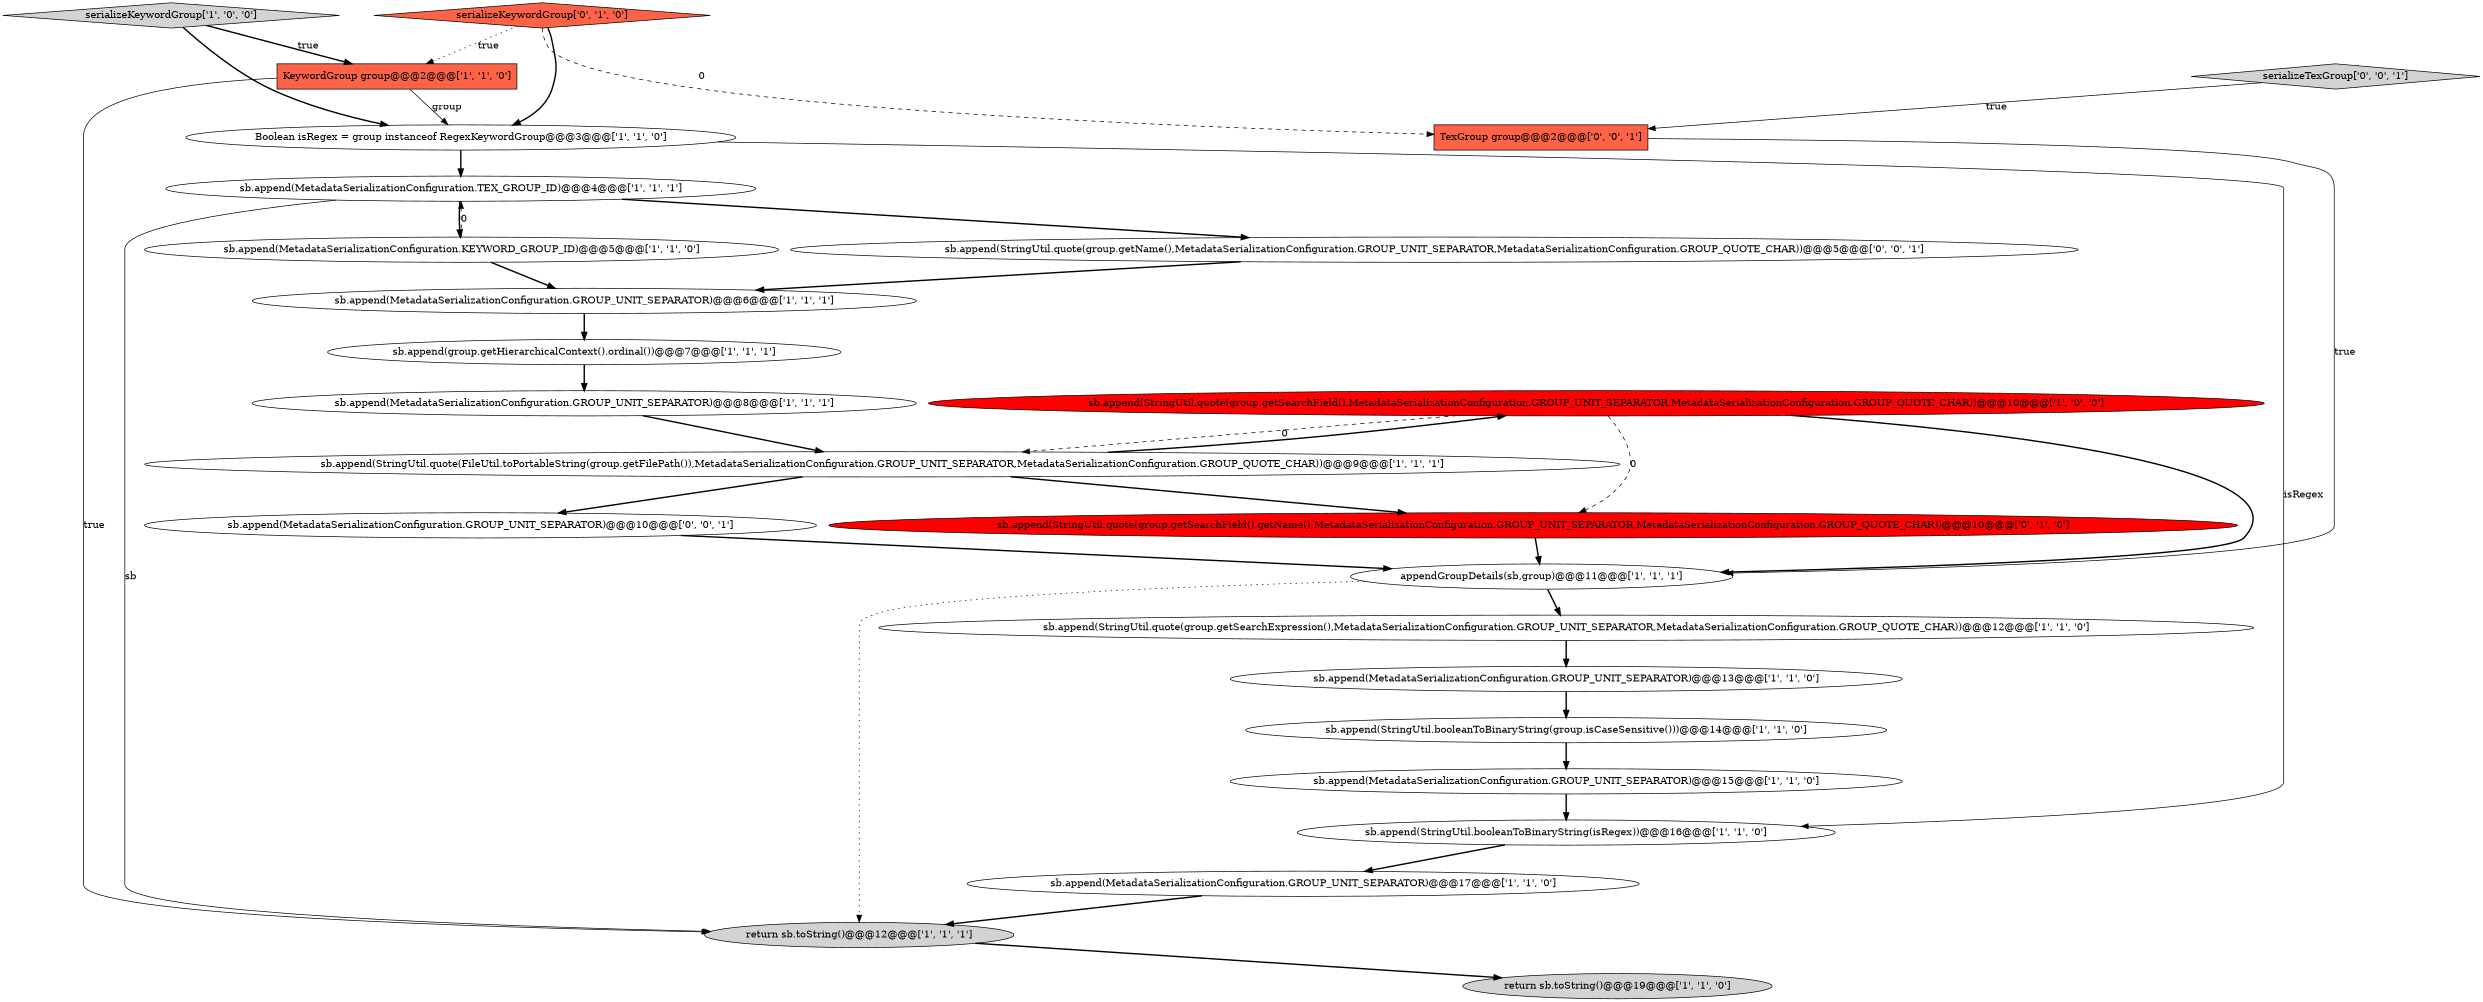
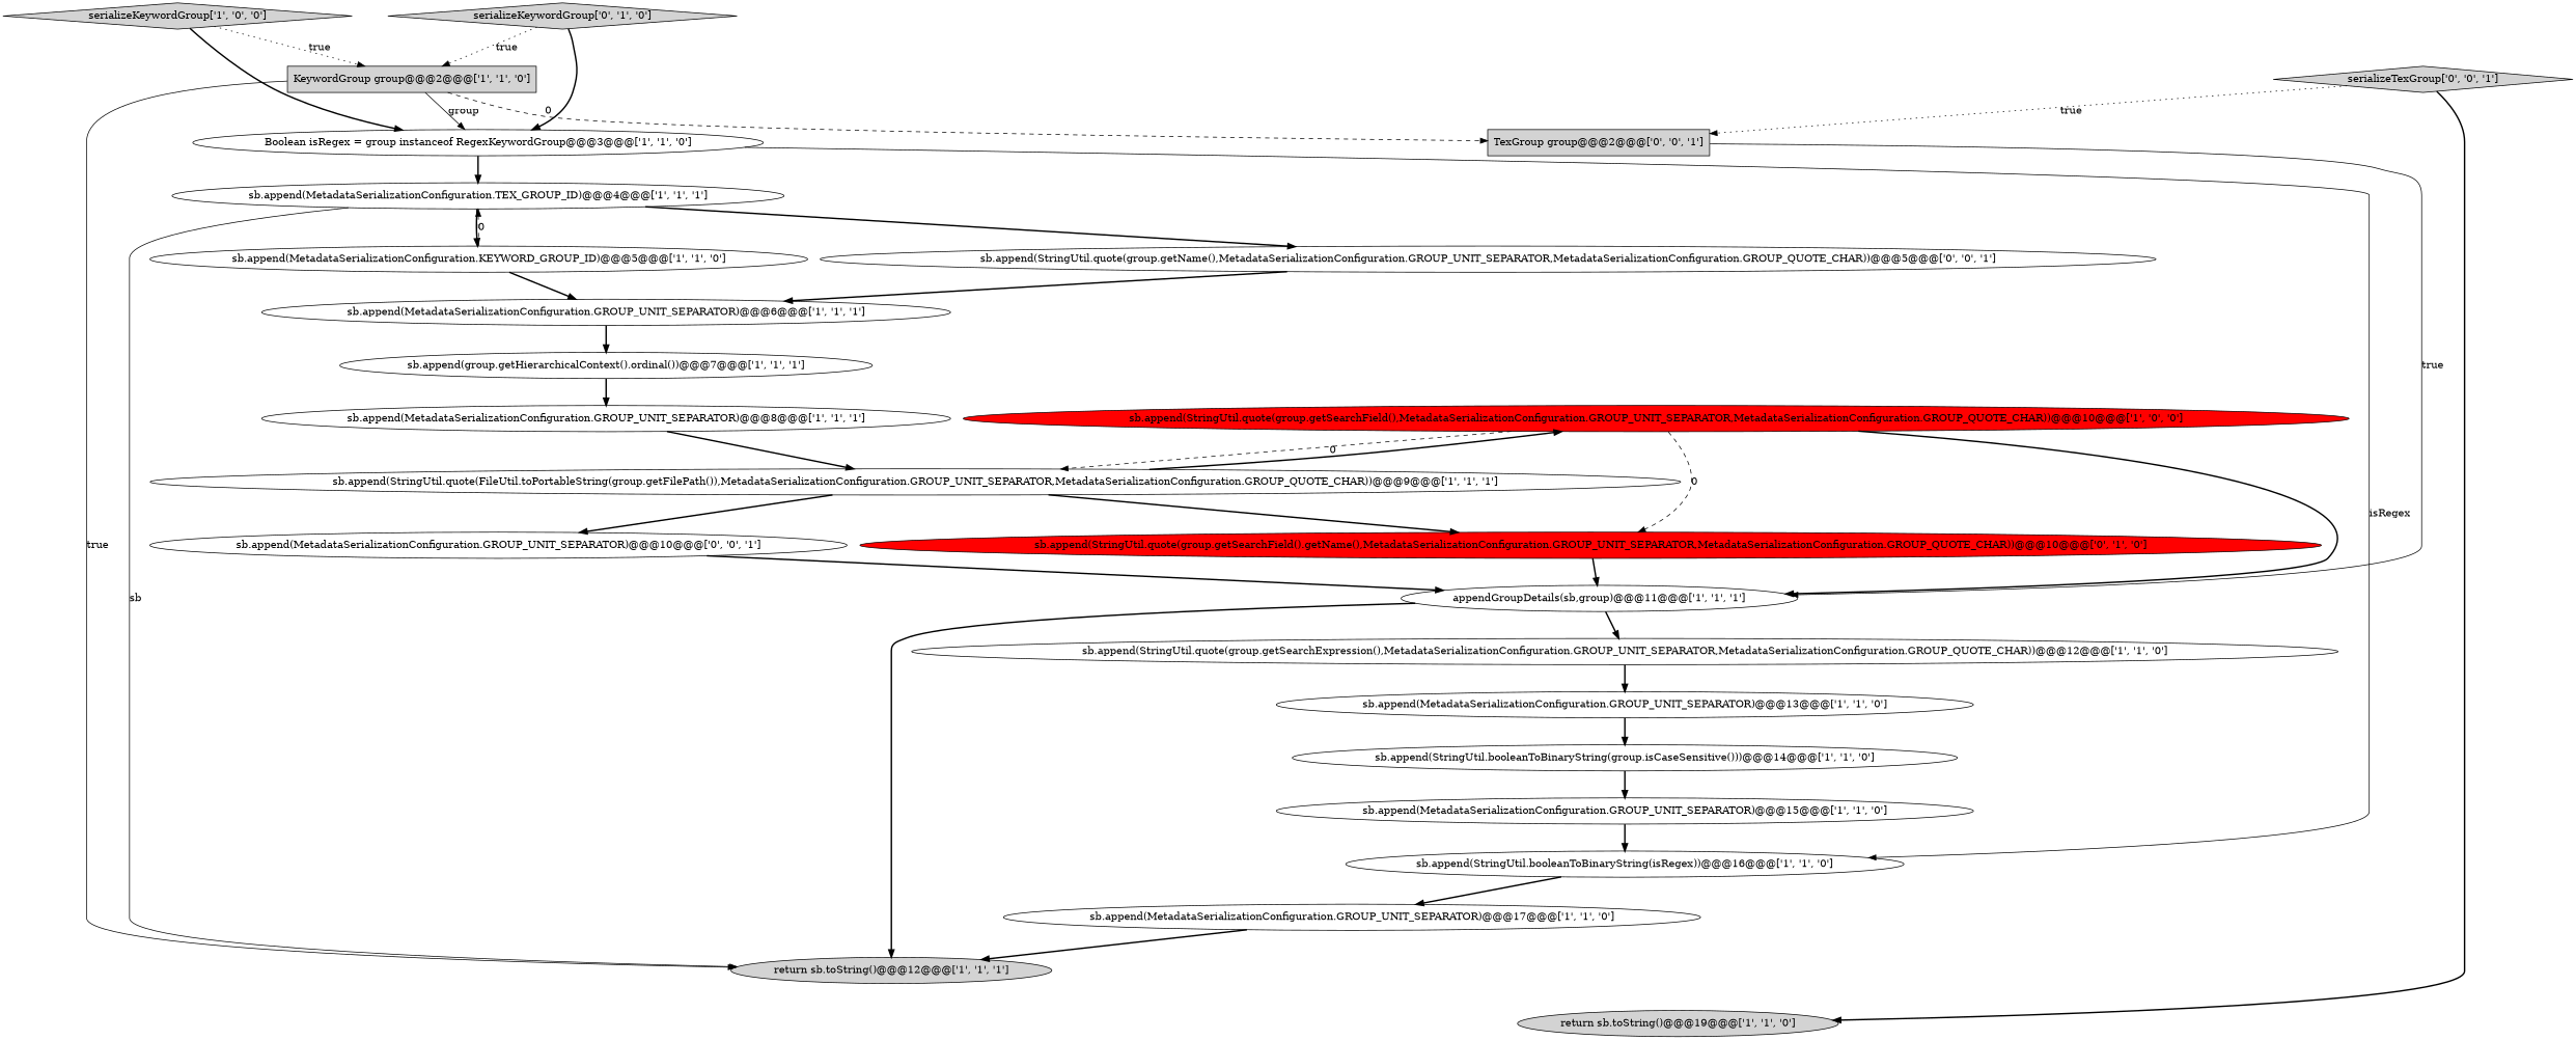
  digraph {
    node [fillcolor=white shape=ellipse style=filled]
    edge [style=bold]
    n1 [fillcolor=red label="sb.append(StringUtil.quote(group.getSearchField(),MetadataSerializationConfiguration.GROUP_UNIT_SEPARATOR,MetadataSerializationConfiguration.GROUP_QUOTE_CHAR))@@@10@@@['1', '0', '0']"]
    n2 [label="appendGroupDetails(sb,group)@@@11@@@['1', '1', '1']"]
    n3 [fillcolor=red label="sb.append(StringUtil.quote(group.getSearchField().getName(),MetadataSerializationConfiguration.GROUP_UNIT_SEPARATOR,MetadataSerializationConfiguration.GROUP_QUOTE_CHAR))@@@10@@@['0', '1', '0']"]
    n4 [label="sb.append(StringUtil.quote(FileUtil.toPortableString(group.getFilePath()),MetadataSerializationConfiguration.GROUP_UNIT_SEPARATOR,MetadataSerializationConfiguration.GROUP_QUOTE_CHAR))@@@9@@@['1', '1', '1']"]
    n5 [fillcolor=lightgray label="return sb.toString()@@@12@@@['1', '1', '1']"]
    n6 [label="sb.append(StringUtil.quote(group.getSearchExpression(),MetadataSerializationConfiguration.GROUP_UNIT_SEPARATOR,MetadataSerializationConfiguration.GROUP_QUOTE_CHAR))@@@12@@@['1', '1', '0']"]
    n7 [label="sb.append(MetadataSerializationConfiguration.GROUP_UNIT_SEPARATOR)@@@10@@@['0', '0', '1']"]
    n8 [label="sb.append(MetadataSerializationConfiguration.TEX_GROUP_ID)@@@4@@@['1', '1', '1']"]
    n9 [label="sb.append(StringUtil.quote(group.getName(),MetadataSerializationConfiguration.GROUP_UNIT_SEPARATOR,MetadataSerializationConfiguration.GROUP_QUOTE_CHAR))@@@5@@@['0', '0', '1']"]
    n10 [label="sb.append(MetadataSerializationConfiguration.KEYWORD_GROUP_ID)@@@5@@@['1', '1', '0']"]
    n11 [label="sb.append(MetadataSerializationConfiguration.GROUP_UNIT_SEPARATOR)@@@6@@@['1', '1', '1']"]
    n12 [fillcolor=lightgray label="return sb.toString()@@@19@@@['1', '1', '0']"]
    n13 [label="sb.append(MetadataSerializationConfiguration.GROUP_UNIT_SEPARATOR)@@@8@@@['1', '1', '1']"]
    n14 [label="sb.append(MetadataSerializationConfiguration.GROUP_UNIT_SEPARATOR)@@@17@@@['1', '1', '0']"]
-   n15 [fillcolor=tomato label="serializeKeywordGroup['0', '1', '0']" shape=diamond]
+   n15 [fillcolor=lightgray label="serializeKeywordGroup['0', '1', '0']" shape=diamond]
    n16 [label="Boolean isRegex = group instanceof RegexKeywordGroup@@@3@@@['1', '1', '0']"]
-   n17 [fillcolor=tomato label="KeywordGroup group@@@2@@@['1', '1', '0']" shape=box]
+   n17 [fillcolor=lightgray label="KeywordGroup group@@@2@@@['1', '1', '0']" shape=box]
    n18 [label="sb.append(StringUtil.booleanToBinaryString(isRegex))@@@16@@@['1', '1', '0']"]
-   n19 [fillcolor=tomato label="TexGroup group@@@2@@@['0', '0', '1']" shape=box]
+   n19 [fillcolor=lightgray label="TexGroup group@@@2@@@['0', '0', '1']" shape=box]
    n20 [label="sb.append(MetadataSerializationConfiguration.GROUP_UNIT_SEPARATOR)@@@13@@@['1', '1', '0']"]
    n21 [label="sb.append(StringUtil.booleanToBinaryString(group.isCaseSensitive()))@@@14@@@['1', '1', '0']"]
    n22 [label="sb.append(MetadataSerializationConfiguration.GROUP_UNIT_SEPARATOR)@@@15@@@['1', '1', '0']"]
    n23 [label="sb.append(group.getHierarchicalContext().ordinal())@@@7@@@['1', '1', '1']"]
    n24 [fillcolor=lightgray label="serializeTexGroup['0', '0', '1']" shape=diamond]
    n25 [fillcolor=lightgray label="serializeKeywordGroup['1', '0', '0']" shape=diamond]
    n1 -> n2
    n1 -> n3 [label=0 style=dashed]
    n1 -> n4 [label=0 style=dashed]
-   n2 -> n5 [style=dotted]
+   n2 -> n5
    n2 -> n6
    n3 -> n2
    n4 -> n1
    n4 -> n3
    n4 -> n7
-   n5 -> n12
+   n24 -> n12
    n6 -> n20
    n7 -> n2
    n8 -> n5 [label=sb style=solid]
    n8 -> n9
    n8 -> n10
    n9 -> n11
    n10 -> n8 [label=0 style=dashed]
    n10 -> n11
    n11 -> n23
    n13 -> n4
    n14 -> n5
    n15 -> n16
    n15 -> n17 [label=true style=dotted]
    n16 -> n8
    n16 -> n18 [label=isRegex style=solid]
    n17 -> n5 [label=true style=solid]
    n17 -> n16 [label=group style=solid]
-   n15 -> n19 [label=0 style=dashed]
+   n17 -> n19 [label=0 style=dashed]
    n18 -> n14
    n19 -> n2 [label=true style=solid]
    n20 -> n21
    n21 -> n22
    n22 -> n18
    n23 -> n13
-   n24 -> n19 [label=true style=solid]
+   n24 -> n19 [label=true style=dotted]
    n25 -> n16
-   n25 -> n17 [label=true]
+   n25 -> n17 [label=true style=dotted]
  }
